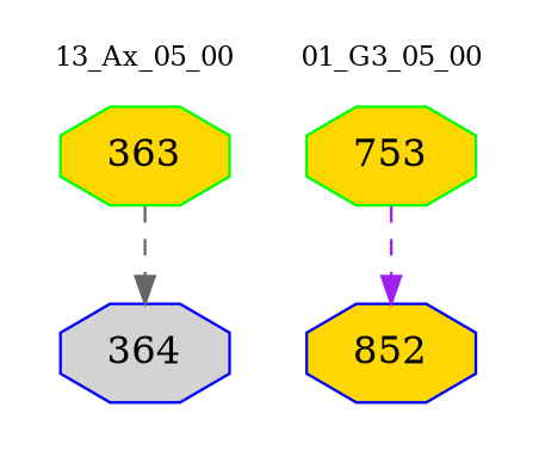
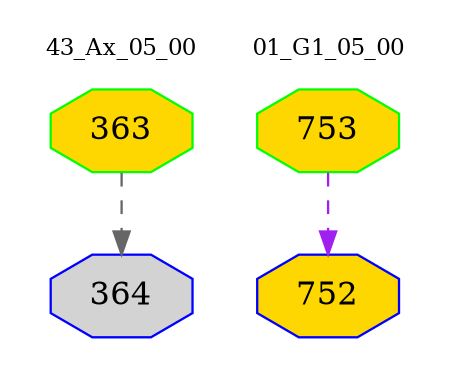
  digraph {
    node [color=green fillcolor=gold shape=octagon style=filled]
    edge [style=dashed]
    n1 [label=363]
    n2 [color=blue fillcolor=lightgrey label=364]
    n3 [label=753]
-   n4 [color=blue label=852]
+   n4 [color=blue label=752]
    subgraph cluster_1 {
      color=white
      fontsize=10
-     label="13_Ax_05_00"
+     label="43_Ax_05_00"
      n1
      n2
    }
    subgraph cluster_2 {
      color=white
      fontsize=10
-     label="01_G3_05_00"
+     label="01_G1_05_00"
      n3
      n4
    }
    n1 -> n2 [color=gray40]
    n3 -> n4 [color=purple]
  }
